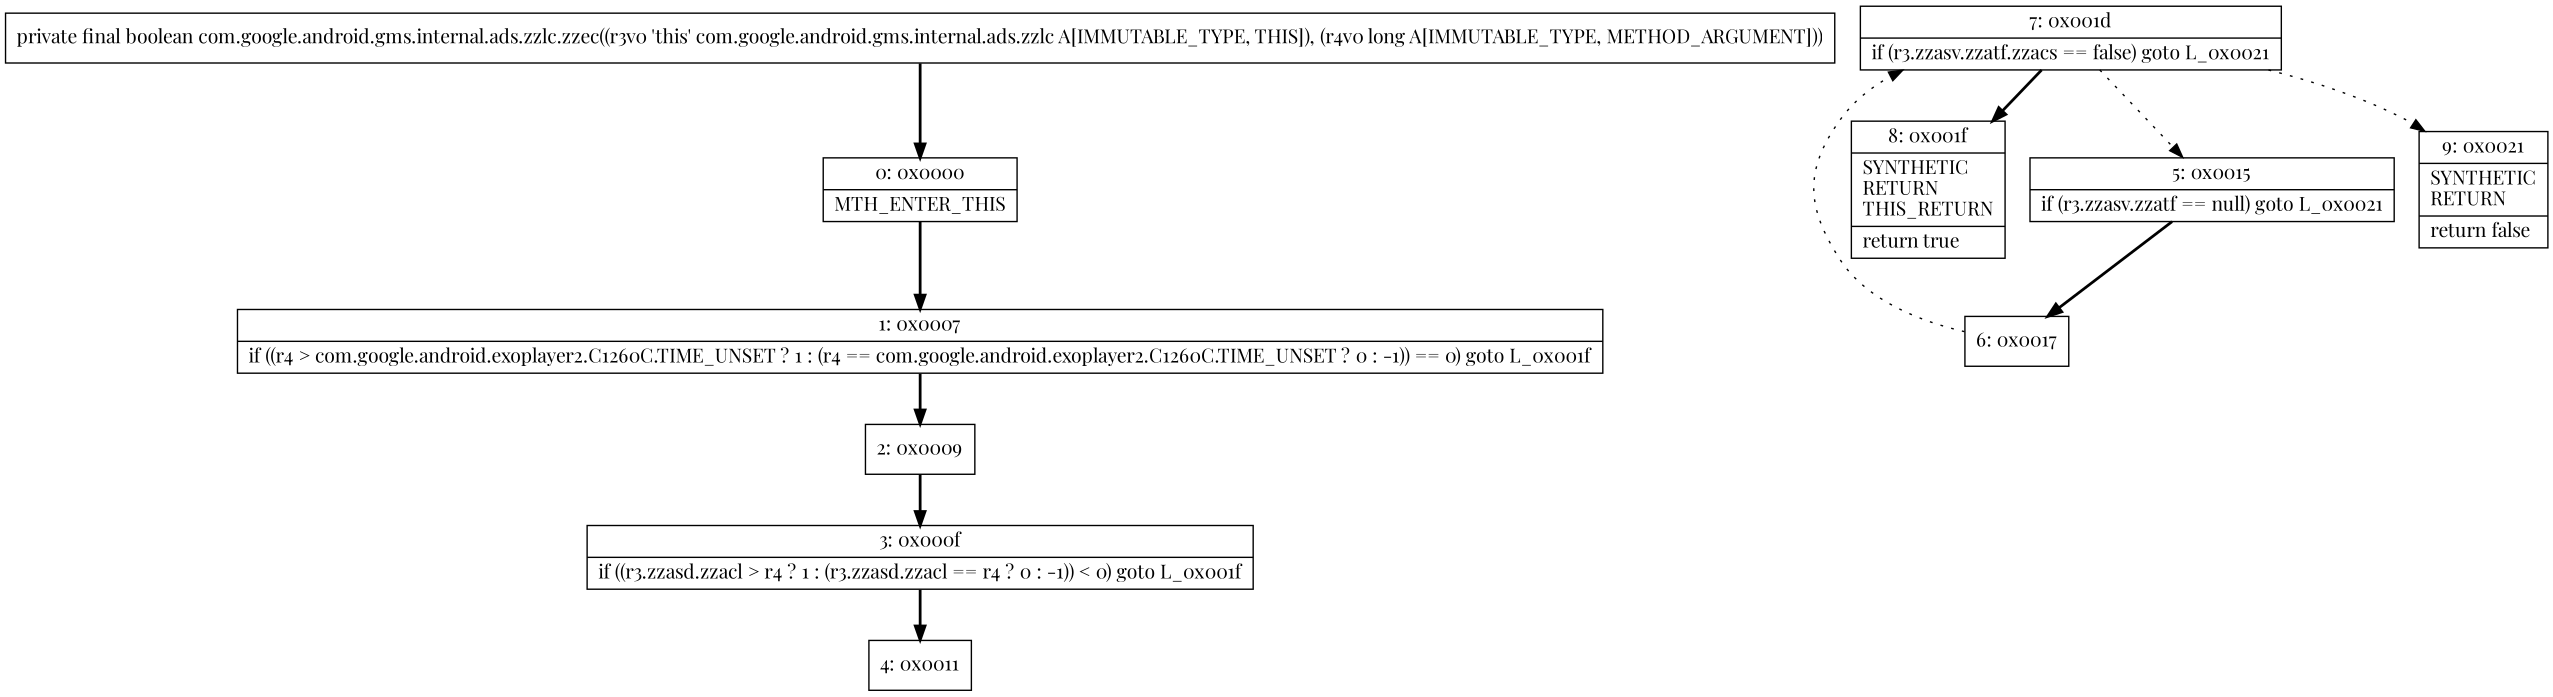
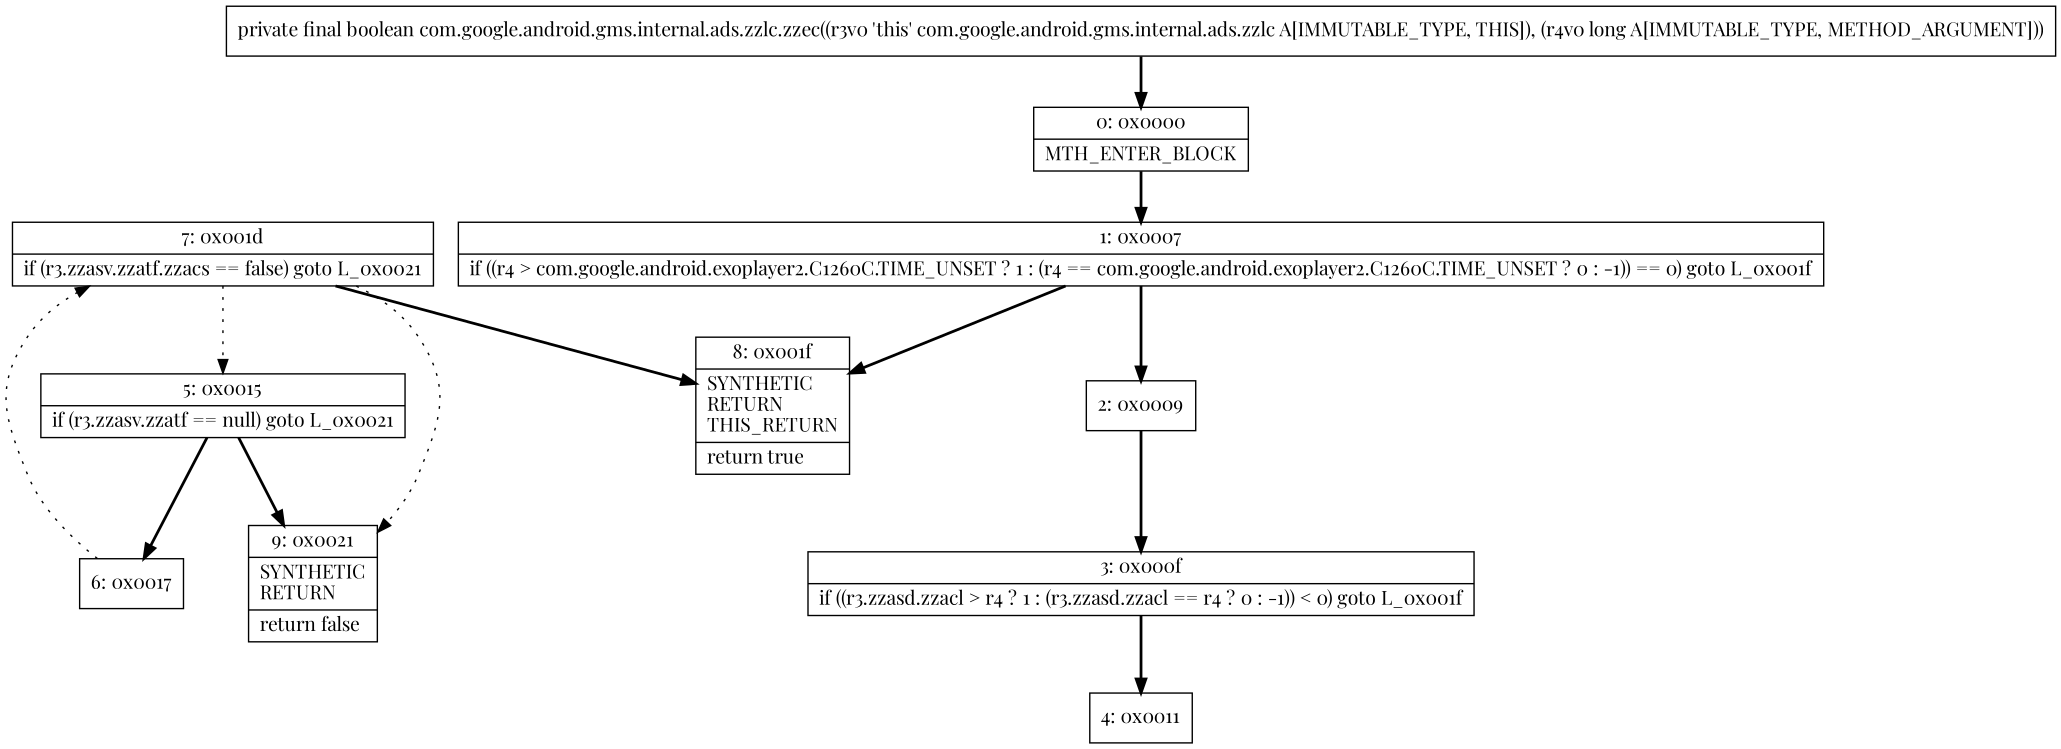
  digraph {
    fontname="Playfair Display"
    node [fontname="Playfair Display" shape=record]
    edge [fontname="Playfair Display" style=bold]
-   n1 [label="{0\:\ 0x0000|MTH_ENTER_THIS\l}"]
+   n1 [label="{0\:\ 0x0000|MTH_ENTER_BLOCK\l}"]
    n2 [label="{1\:\ 0x0007|if ((r4 \> com.google.android.exoplayer2.C1260C.TIME_UNSET ? 1 : (r4 == com.google.android.exoplayer2.C1260C.TIME_UNSET ? 0 : \-1)) == 0) goto L_0x001f\l}"]
    n3 [label="{2\:\ 0x0009}"]
    n4 [label="{8\:\ 0x001f|SYNTHETIC\lRETURN\lTHIS_RETURN\l|return true\l}"]
    n5 [label="{3\:\ 0x000f|if ((r3.zzasd.zzacl \> r4 ? 1 : (r3.zzasd.zzacl == r4 ? 0 : \-1)) \< 0) goto L_0x001f\l}"]
    n6 [label="{4\:\ 0x0011}"]
    n7 [label="{5\:\ 0x0015|if (r3.zzasv.zzatf == null) goto L_0x0021\l}"]
    n8 [label="{6\:\ 0x0017}"]
    n9 [label="{9\:\ 0x0021|SYNTHETIC\lRETURN\l|return false\l}"]
    n10 [label="{7\:\ 0x001d|if (r3.zzasv.zzatf.zzacs == false) goto L_0x0021\l}"]
    n11 [label="{private final boolean com.google.android.gms.internal.ads.zzlc.zzec((r3v0 'this' com.google.android.gms.internal.ads.zzlc A[IMMUTABLE_TYPE, THIS]), (r4v0 long A[IMMUTABLE_TYPE, METHOD_ARGUMENT])) }"]
    n1 -> n2
    n2 -> n3
+   n2 -> n4
    n3 -> n5
    n5 -> n6
    n7 -> n8
+   n7 -> n9
    n8 -> n10 [style=dotted]
    n10 -> n4
    n10 -> n7 [style=dotted]
    n10 -> n9 [style=dotted]
    n11 -> n1
  }
